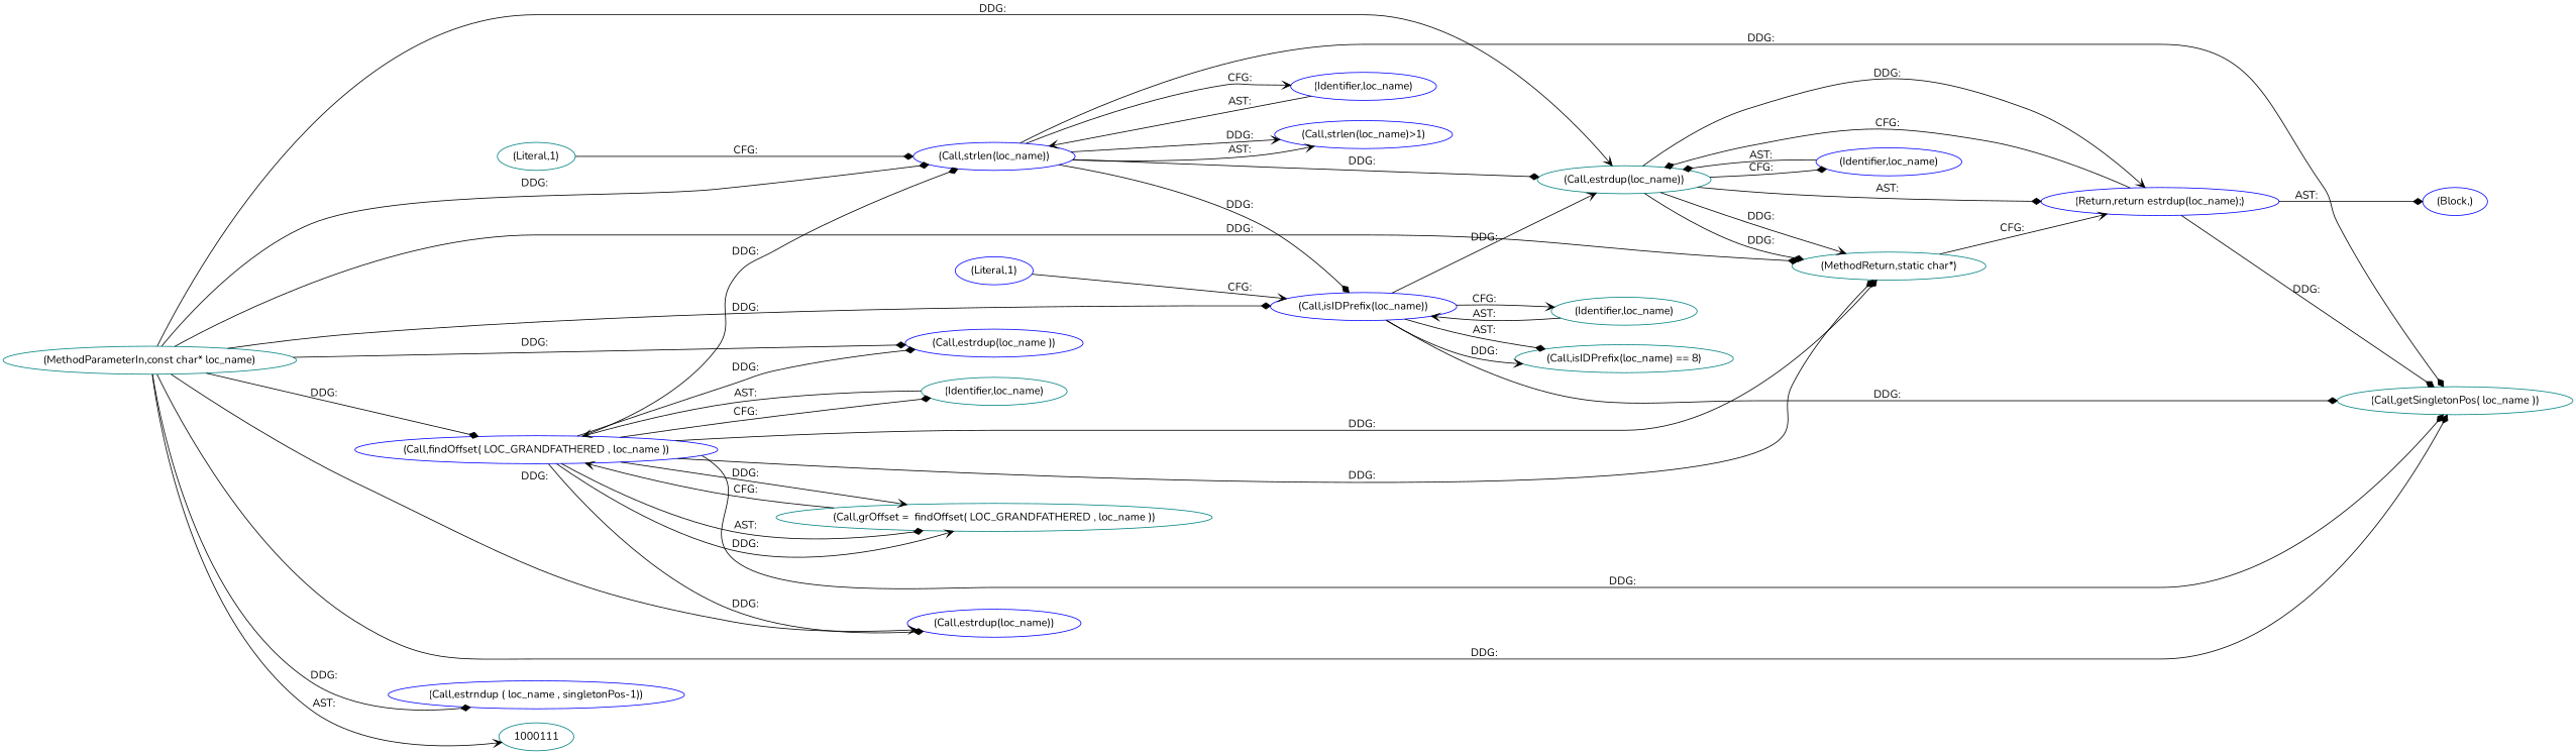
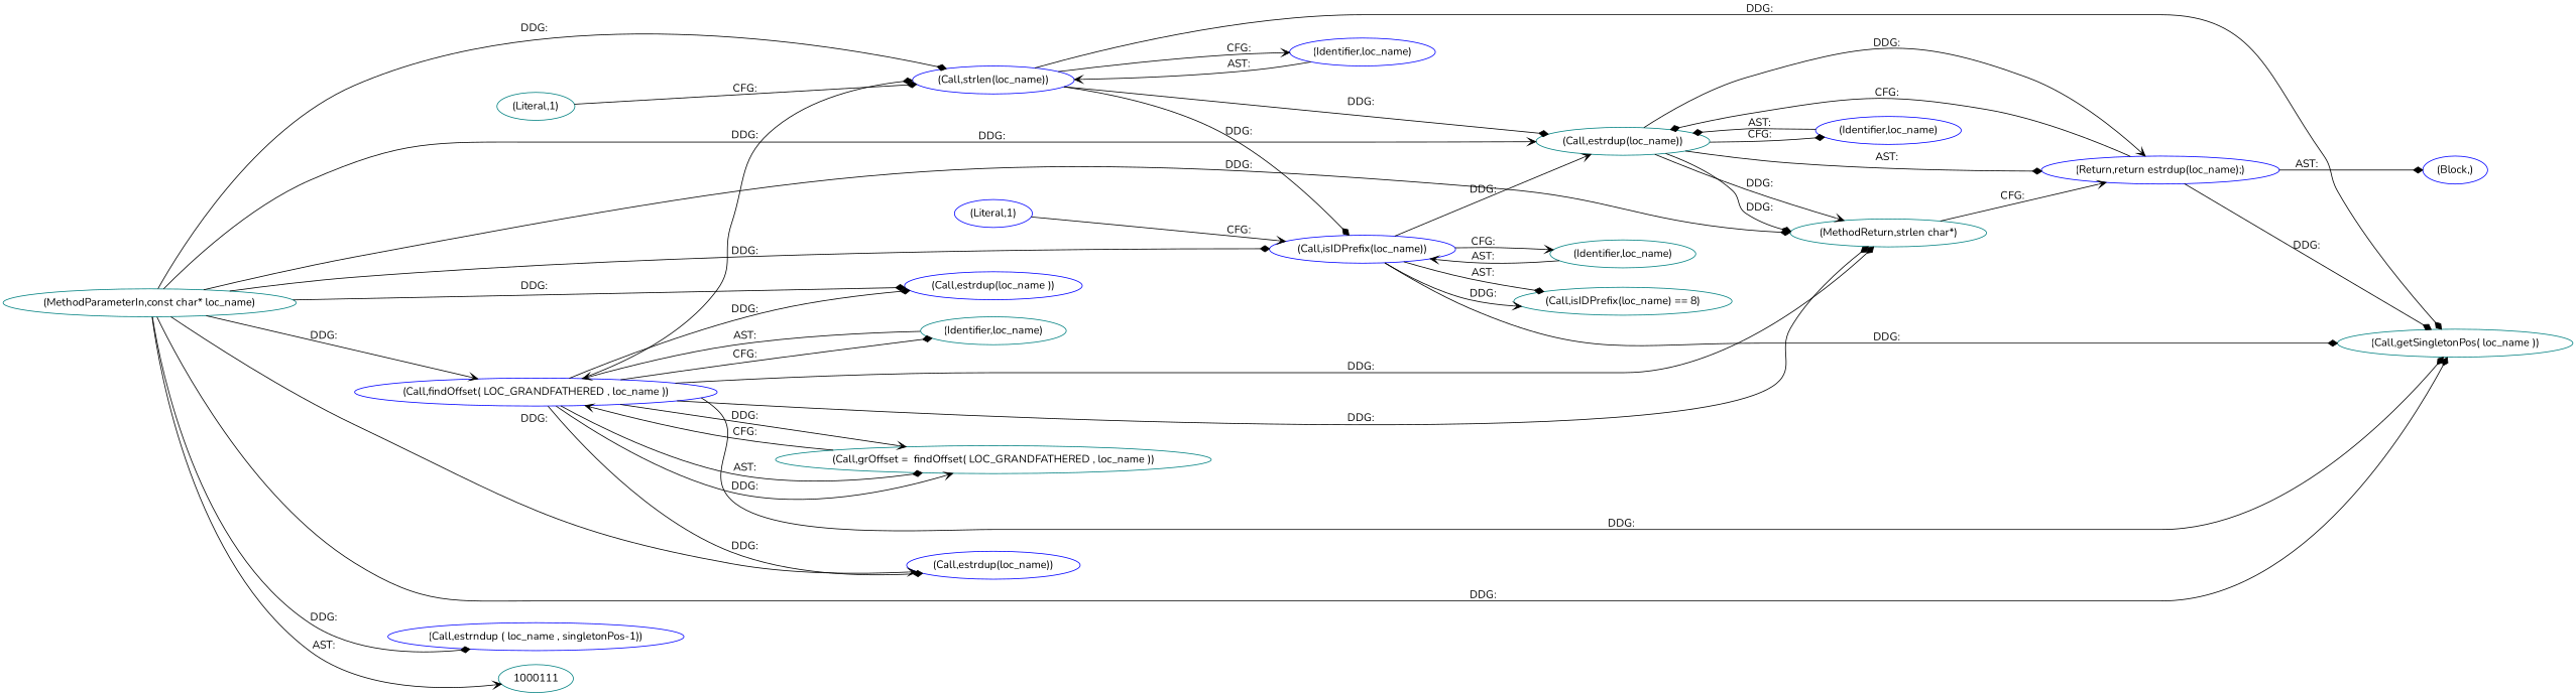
  digraph {
    fontname=Nunito
    rankdir=LR
    node [color=blue fontname=Nunito]
    edge [arrowhead=diamond fontname=Nunito]
    n1 [color=teal label="(Call,estrdup(loc_name))"]
    n2 [label="(Return,return estrdup(loc_name);)"]
    n3 [label="(Identifier,loc_name)"]
-   n4 [color=teal label="(MethodReturn,static char*)"]
+   n4 [color=teal label="(MethodReturn,strlen char*)"]
    n5 [color=teal label="(Call,getSingletonPos( loc_name ))"]
    n6 [label="(Block,)"]
    n7 [label="(Call,isIDPrefix(loc_name))"]
    n8 [color=teal label="(Identifier,loc_name)"]
    n9 [color=teal label="(Call,isIDPrefix(loc_name) == 8)"]
    n10 [label="(Call,strlen(loc_name))"]
-   n11 [label="(Call,strlen(loc_name)>1)"]
    n12 [label="(Identifier,loc_name)"]
    n13 [label="(Call,findOffset( LOC_GRANDFATHERED , loc_name ))"]
    n14 [label="(Call,estrdup(loc_name ))"]
    n15 [color=teal label="(Identifier,loc_name)"]
    n16 [label="(Call,estrdup(loc_name))"]
    n17 [color=teal label="(Call,grOffset =  findOffset( LOC_GRANDFATHERED , loc_name ))"]
    n18 [color=teal label="(MethodParameterIn,const char* loc_name)"]
    n19 [label="(Call,estrndup ( loc_name , singletonPos-1))"]
    1000111 [color=teal]
    n21 [label="(Literal,1)"]
    n22 [color=teal label="(Literal,1)"]
    n1 -> n2 [label="AST: "]
    n1 -> n2 [arrowhead=vee label="DDG: "]
    n1 -> n3 [label="CFG: "]
    n1 -> n4 [arrowhead=vee label="DDG: "]
    n1 -> n4 [label="DDG: "]
    n2 -> n1 [label="CFG: "]
    n2 -> n5 [label="DDG: "]
    n2 -> n6 [label="AST: "]
    n3 -> n1 [label="AST: "]
    n4 -> n2 [arrowhead=vee label="CFG: "]
    n7 -> n1 [arrowhead=vee label="DDG: "]
    n7 -> n5 [label="DDG: "]
    n7 -> n8 [arrowhead=vee label="CFG: "]
    n7 -> n9 [label="AST: "]
    n7 -> n9 [arrowhead=vee label="DDG: "]
    n8 -> n7 [arrowhead=vee label="AST: "]
    n10 -> n1 [label="DDG: "]
    n10 -> n5 [label="DDG: "]
    n10 -> n7 [label="DDG: "]
-   n10 -> n11 [arrowhead=vee label="AST: "]
-   n10 -> n11 [arrowhead=vee label="DDG: "]
    n10 -> n12 [arrowhead=vee label="CFG: "]
    n12 -> n10 [arrowhead=vee label="AST: "]
    n13 -> n4 [label="DDG: "]
    n13 -> n4 [label="DDG: "]
    n13 -> n5 [label="DDG: "]
    n13 -> n10 [label="DDG: "]
    n13 -> n14 [label="DDG: "]
    n13 -> n15 [label="CFG: "]
    n13 -> n16 [label="DDG: "]
    n13 -> n17 [label="AST: "]
    n13 -> n17 [arrowhead=vee label="DDG: "]
    n13 -> n17 [arrowhead=vee label="DDG: "]
    n15 -> n13 [arrowhead=vee label="AST: "]
    n17 -> n13 [arrowhead=vee label="CFG: "]
    n18 -> n1 [arrowhead=vee label="DDG: "]
    n18 -> n4 [label="DDG: "]
    n18 -> n5 [label="DDG: "]
    n18 -> n7 [label="DDG: "]
    n18 -> n10 [label="DDG: "]
-   n18 -> n13 [label="DDG: "]
+   n18 -> n13 [arrowhead=vee label="DDG: "]
    n18 -> n14 [label="DDG: "]
    n18 -> n16 [arrowhead=vee label="DDG: "]
    n18 -> n19 [label="DDG: "]
    n18 -> 1000111 [arrowhead=vee label="AST: "]
    n21 -> n7 [arrowhead=vee label="CFG: "]
    n22 -> n10 [label="CFG: "]
  }
